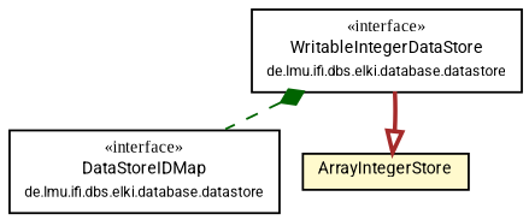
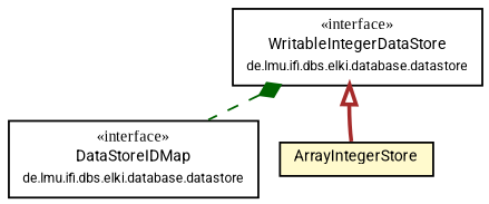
  digraph {
    fontname="Liberation Serif"
    nodesep=0.15
    rankdir=TB
    ranksep=0.25
    node [fontcolor=black fontname="Liberation Serif" fontsize=8 margin=0 shape=plaintext]
    edge [dir=back fontname="Liberation Serif" fontsize=7 labelfontname=Roboto labelfontsize=7]
    n1 [height=0 label=<<table title="de.lmu.ifi.dbs.elki.database.datastore.DataStoreIDMap" border="0" cellborder="1" cellspacing="0" cellpadding="2" href="../DataStoreIDMap.html" target="_parent"> 		<tr><td><table border="0" cellspacing="0" cellpadding="1"> 		<tr><td align="center" balign="center"> &#171;interface&#187; </td></tr> 		<tr><td align="center" balign="center"> <font face="Roboto">DataStoreIDMap</font> </td></tr> 		<tr><td align="center" balign="center"> <font face="Roboto" point-size="7.0">de.lmu.ifi.dbs.elki.database.datastore</font> </td></tr> 		</table></td></tr> 		</table>> width=0]
    n2 [height=0 label=<<table title="de.lmu.ifi.dbs.elki.database.datastore.WritableIntegerDataStore" border="0" cellborder="1" cellspacing="0" cellpadding="2" href="../WritableIntegerDataStore.html" target="_parent"> 		<tr><td><table border="0" cellspacing="0" cellpadding="1"> 		<tr><td align="center" balign="center"> &#171;interface&#187; </td></tr> 		<tr><td align="center" balign="center"> <font face="Roboto">WritableIntegerDataStore</font> </td></tr> 		<tr><td align="center" balign="center"> <font face="Roboto" point-size="7.0">de.lmu.ifi.dbs.elki.database.datastore</font> </td></tr> 		</table></td></tr> 		</table>> width=0]
    n3 [height=0 label=<<table title="de.lmu.ifi.dbs.elki.database.datastore.memory.ArrayIntegerStore" border="0" cellborder="1" cellspacing="0" cellpadding="2" bgcolor="lemonChiffon" href="ArrayIntegerStore.html" target="_parent"> 		<tr><td><table border="0" cellspacing="0" cellpadding="1"> 		<tr><td align="center" balign="center"> <font face="Roboto">ArrayIntegerStore</font> </td></tr> 		</table></td></tr> 		</table>> width=0]
    n2 -> n1 [arrowhead=none arrowtail=diamond color=darkgreen style=dashed weight=6]
-   n3 -> n2 [arrowtail=empty color=brown style=bold weight=9]
+   n2 -> n3 [arrowtail=empty color=brown style=bold weight=9]
  }
